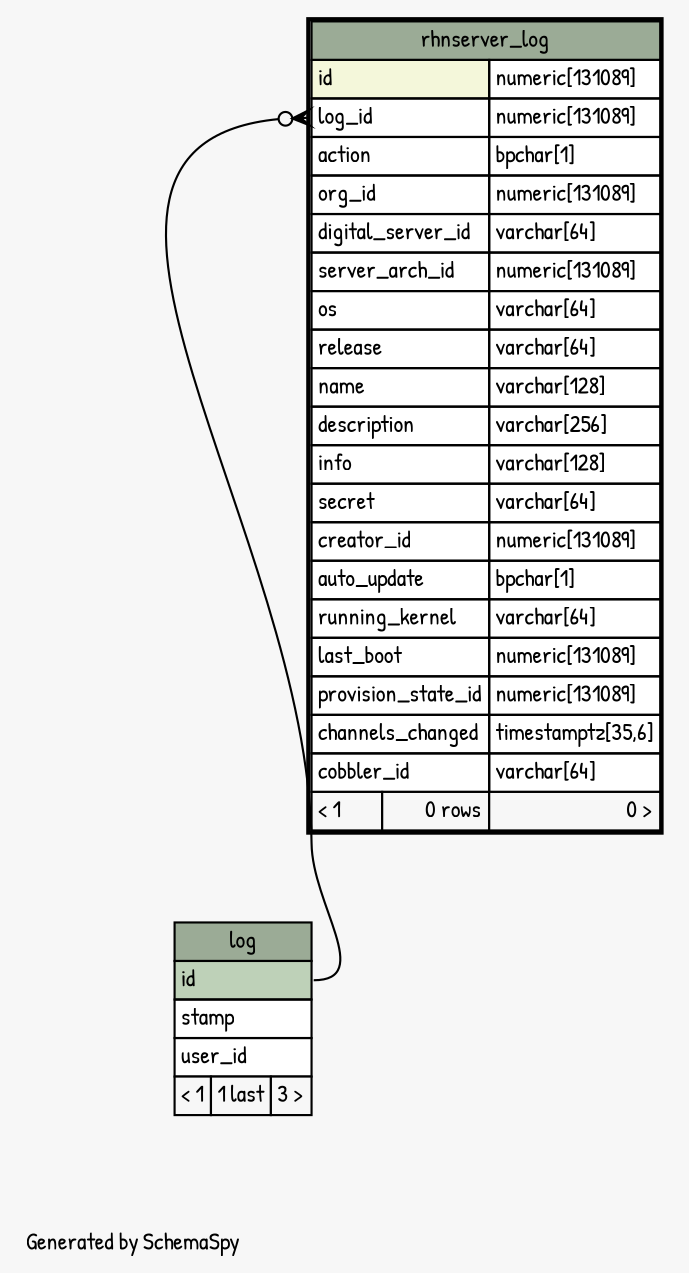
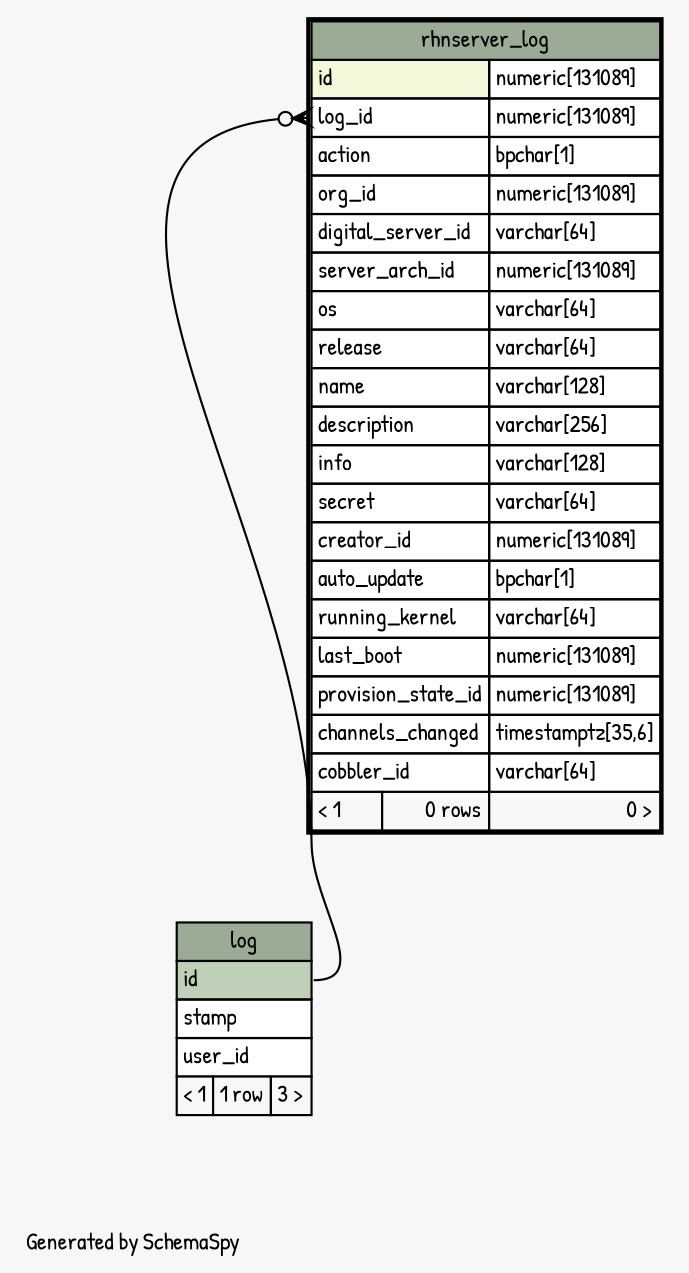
  digraph {
    bgcolor="#f7f7f7"
    fontname="Patrick Hand"
    fontsize=11
    label="\nGenerated by SchemaSpy"
    labeljust=l
    nodesep=0.18
    rankdir=TB
    ranksep=0.46
    node [fontname="Patrick Hand" fontsize=11 shape=plaintext]
    n1 [label=<     <TABLE BORDER="2" CELLBORDER="1" CELLSPACING="0" BGCOLOR="#ffffff">       <TR><TD COLSPAN="3" BGCOLOR="#9bab96" ALIGN="CENTER">rhnserver_log</TD></TR>       <TR><TD PORT="id" COLSPAN="2" BGCOLOR="#f4f7da" ALIGN="LEFT">id</TD><TD PORT="id.type" ALIGN="LEFT">numeric[131089]</TD></TR>       <TR><TD PORT="log_id" COLSPAN="2" ALIGN="LEFT">log_id</TD><TD PORT="log_id.type" ALIGN="LEFT">numeric[131089]</TD></TR>       <TR><TD PORT="action" COLSPAN="2" ALIGN="LEFT">action</TD><TD PORT="action.type" ALIGN="LEFT">bpchar[1]</TD></TR>       <TR><TD PORT="org_id" COLSPAN="2" ALIGN="LEFT">org_id</TD><TD PORT="org_id.type" ALIGN="LEFT">numeric[131089]</TD></TR>       <TR><TD PORT="digital_server_id" COLSPAN="2" ALIGN="LEFT">digital_server_id</TD><TD PORT="digital_server_id.type" ALIGN="LEFT">varchar[64]</TD></TR>       <TR><TD PORT="server_arch_id" COLSPAN="2" ALIGN="LEFT">server_arch_id</TD><TD PORT="server_arch_id.type" ALIGN="LEFT">numeric[131089]</TD></TR>       <TR><TD PORT="os" COLSPAN="2" ALIGN="LEFT">os</TD><TD PORT="os.type" ALIGN="LEFT">varchar[64]</TD></TR>       <TR><TD PORT="release" COLSPAN="2" ALIGN="LEFT">release</TD><TD PORT="release.type" ALIGN="LEFT">varchar[64]</TD></TR>       <TR><TD PORT="name" COLSPAN="2" ALIGN="LEFT">name</TD><TD PORT="name.type" ALIGN="LEFT">varchar[128]</TD></TR>       <TR><TD PORT="description" COLSPAN="2" ALIGN="LEFT">description</TD><TD PORT="description.type" ALIGN="LEFT">varchar[256]</TD></TR>       <TR><TD PORT="info" COLSPAN="2" ALIGN="LEFT">info</TD><TD PORT="info.type" ALIGN="LEFT">varchar[128]</TD></TR>       <TR><TD PORT="secret" COLSPAN="2" ALIGN="LEFT">secret</TD><TD PORT="secret.type" ALIGN="LEFT">varchar[64]</TD></TR>       <TR><TD PORT="creator_id" COLSPAN="2" ALIGN="LEFT">creator_id</TD><TD PORT="creator_id.type" ALIGN="LEFT">numeric[131089]</TD></TR>       <TR><TD PORT="auto_update" COLSPAN="2" ALIGN="LEFT">auto_update</TD><TD PORT="auto_update.type" ALIGN="LEFT">bpchar[1]</TD></TR>       <TR><TD PORT="running_kernel" COLSPAN="2" ALIGN="LEFT">running_kernel</TD><TD PORT="running_kernel.type" ALIGN="LEFT">varchar[64]</TD></TR>       <TR><TD PORT="last_boot" COLSPAN="2" ALIGN="LEFT">last_boot</TD><TD PORT="last_boot.type" ALIGN="LEFT">numeric[131089]</TD></TR>       <TR><TD PORT="provision_state_id" COLSPAN="2" ALIGN="LEFT">provision_state_id</TD><TD PORT="provision_state_id.type" ALIGN="LEFT">numeric[131089]</TD></TR>       <TR><TD PORT="channels_changed" COLSPAN="2" ALIGN="LEFT">channels_changed</TD><TD PORT="channels_changed.type" ALIGN="LEFT">timestamptz[35,6]</TD></TR>       <TR><TD PORT="cobbler_id" COLSPAN="2" ALIGN="LEFT">cobbler_id</TD><TD PORT="cobbler_id.type" ALIGN="LEFT">varchar[64]</TD></TR>       <TR><TD ALIGN="LEFT" BGCOLOR="#f7f7f7">&lt; 1</TD><TD ALIGN="RIGHT" BGCOLOR="#f7f7f7">0 rows</TD><TD ALIGN="RIGHT" BGCOLOR="#f7f7f7">0 &gt;</TD></TR>     </TABLE>>]
-   n2 [label=<     <TABLE BORDER="0" CELLBORDER="1" CELLSPACING="0" BGCOLOR="#ffffff">       <TR><TD COLSPAN="3" BGCOLOR="#9bab96" ALIGN="CENTER">log</TD></TR>       <TR><TD PORT="id" COLSPAN="3" BGCOLOR="#bed1b8" ALIGN="LEFT">id</TD></TR>       <TR><TD PORT="stamp" COLSPAN="3" ALIGN="LEFT">stamp</TD></TR>       <TR><TD PORT="user_id" COLSPAN="3" ALIGN="LEFT">user_id</TD></TR>       <TR><TD ALIGN="LEFT" BGCOLOR="#f7f7f7">&lt; 1</TD><TD ALIGN="RIGHT" BGCOLOR="#f7f7f7">1 last</TD><TD ALIGN="RIGHT" BGCOLOR="#f7f7f7">3 &gt;</TD></TR>     </TABLE>>]
+   n2 [label=<     <TABLE BORDER="0" CELLBORDER="1" CELLSPACING="0" BGCOLOR="#ffffff">       <TR><TD COLSPAN="3" BGCOLOR="#9bab96" ALIGN="CENTER">log</TD></TR>       <TR><TD PORT="id" COLSPAN="3" BGCOLOR="#bed1b8" ALIGN="LEFT">id</TD></TR>       <TR><TD PORT="stamp" COLSPAN="3" ALIGN="LEFT">stamp</TD></TR>       <TR><TD PORT="user_id" COLSPAN="3" ALIGN="LEFT">user_id</TD></TR>       <TR><TD ALIGN="LEFT" BGCOLOR="#f7f7f7">&lt; 1</TD><TD ALIGN="RIGHT" BGCOLOR="#f7f7f7">1 row</TD><TD ALIGN="RIGHT" BGCOLOR="#f7f7f7">3 &gt;</TD></TR>     </TABLE>>]
    n1 -> n2 [arrowhead=none arrowsize=0.8 arrowtail=crowodot dir=back headport="id:e" tailport="log_id:w" fontname="Patrick Hand"]
  }
